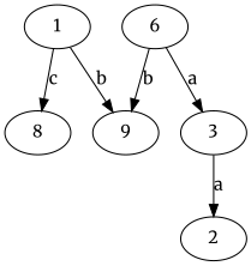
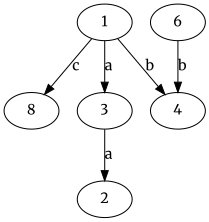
  strict digraph {
    fontname=Merriweather
    node [fontname=Merriweather]
    edge [fontname=Merriweather]
    1
-   4 [label=9]
+   4
    8
    3
    2
    6
    1 -> 4 [label=b]
    1 -> 8 [label=c]
    3 -> 2 [label=a]
    6 -> 4 [label=b]
-   6 -> 3 [label=a]
+   1 -> 3 [label=a]
  }
